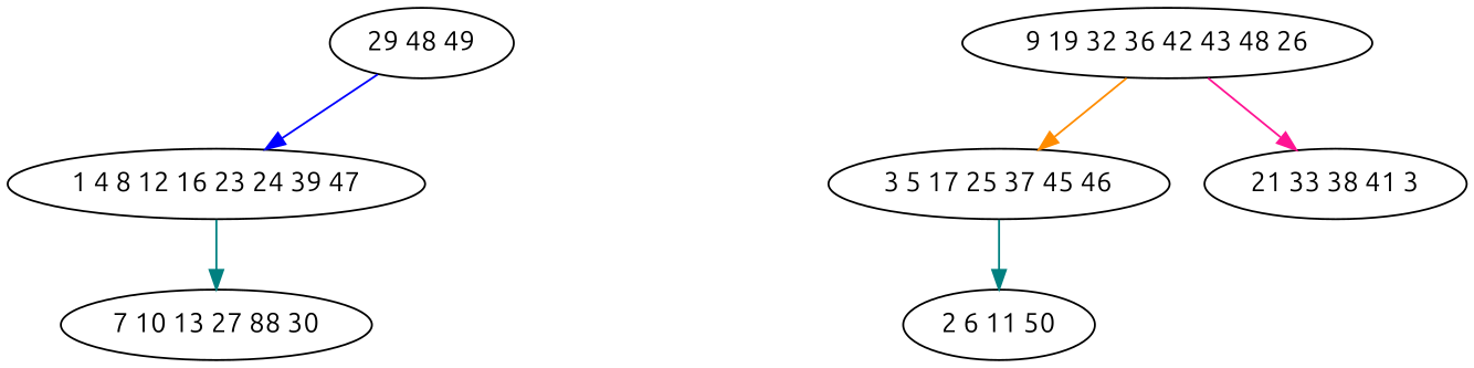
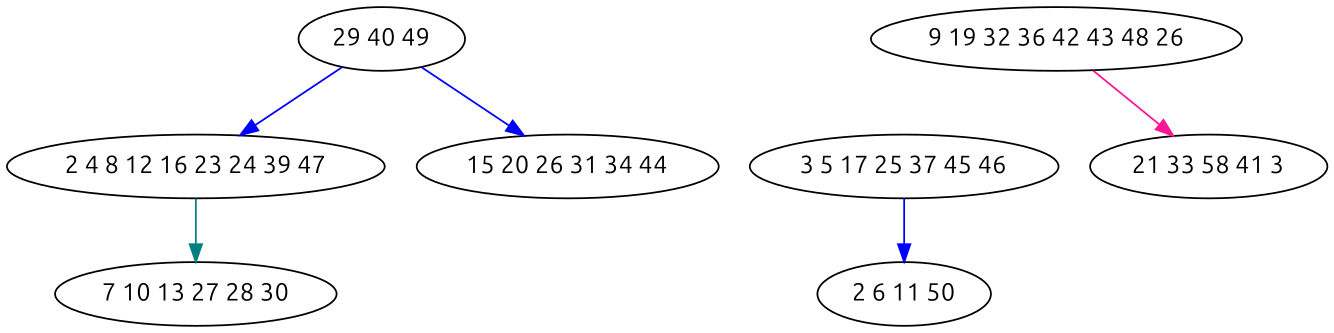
  digraph {
    fontname=Ubuntu
    node [fontname=Ubuntu]
    edge [color=blue fontname=Ubuntu]
-   n1 [label="29 48 49"]
-   n2 [label="1 4 8 12 16 23 24 39 47"]
-   n4 [label="7 10 13 27 88 30"]
+   n1 [label="29 40 49"]
+   n2 [label="2 4 8 12 16 23 24 39 47"]
+   n3 [label="15 20 26 31 34 44"]
+   n4 [label="7 10 13 27 28 30"]
    n5 [label="9 19 32 36 42 43 48 26"]
    n6 [label="3 5 17 25 37 45 46"]
-   n7 [label="21 33 38 41 3"]
+   n7 [label="21 33 58 41 3"]
    n8 [label="2 6 11 50"]
    n1 -> n2
+   n1 -> n3
    n2 -> n4 [color=teal]
-   n5 -> n6 [color=darkorange]
    n5 -> n7 [color=deeppink]
-   n6 -> n8 [color=teal]
+   n6 -> n8
  }
